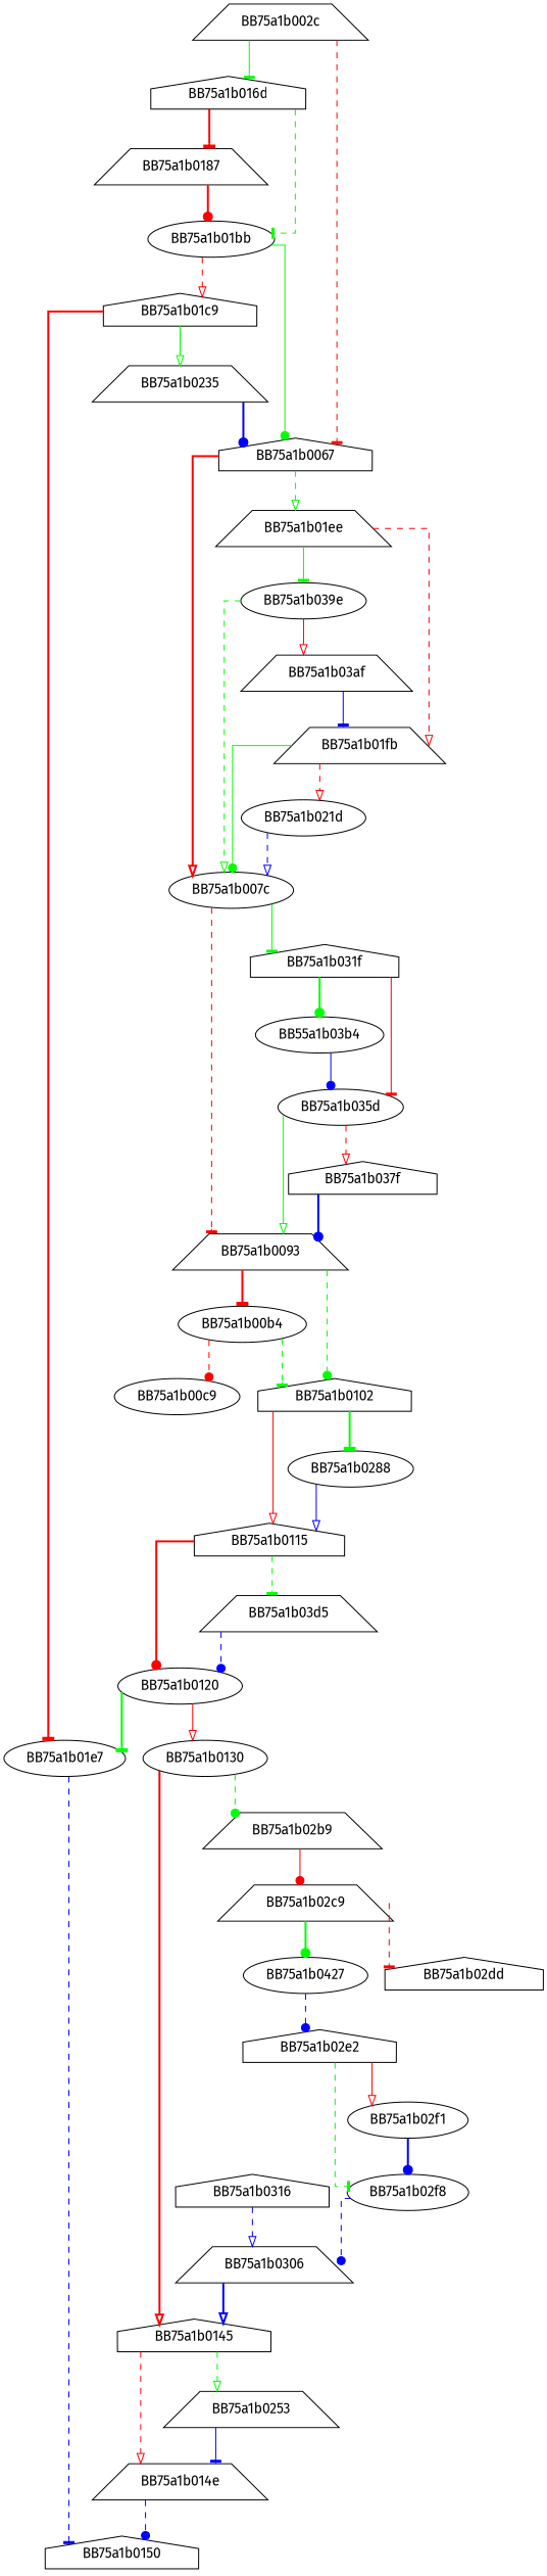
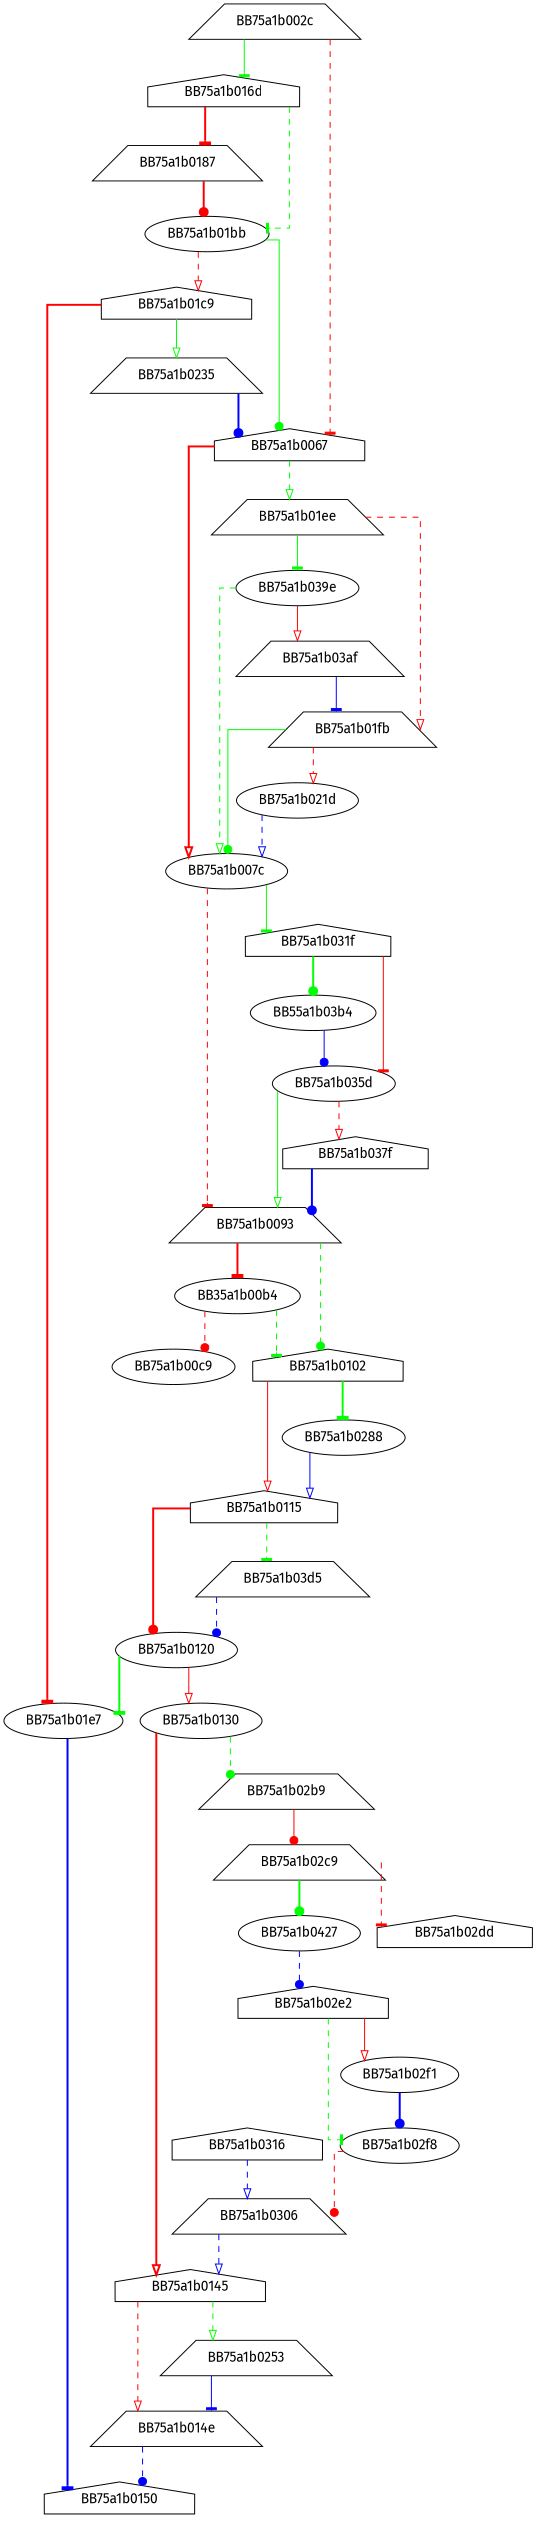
  digraph {
    fontname="Fira Sans"
    splines=ortho
    node [fontname="Fira Sans" shape=ellipse]
    edge [arrowhead=onormal color=red fontname="Fira Sans" style=dashed]
    BB75a1b002c [shape=trapezium]
    BB75a1b016d [shape=house]
    BB75a1b0067 [shape=house]
    BB75a1b01bb
    BB75a1b0187 [shape=trapezium]
    BB75a1b01ee [shape=trapezium]
    BB75a1b007c
    BB75a1b01c9 [shape=house]
    BB75a1b039e
    BB75a1b01fb [shape=trapezium]
    BB75a1b031f [shape=house]
    BB75a1b0093 [shape=trapezium]
    BB75a1b03af [shape=trapezium]
    BB75a1b021d
    n15 [label=BB55a1b03b4]
    BB75a1b035d
    BB75a1b0102 [shape=house]
-   BB75a1b00b4
+   BB75a1b00b4 [label=BB35a1b00b4]
    BB75a1b037f [shape=house]
    BB75a1b0288
    BB75a1b0115 [shape=house]
    BB75a1b00c9
    BB75a1b03d5 [shape=trapezium]
    BB75a1b0120
    BB75a1b01e7
    BB75a1b0130
    BB75a1b0150 [shape=house]
    BB75a1b02b9 [shape=trapezium]
    BB75a1b0145 [shape=house]
    BB75a1b02c9 [shape=trapezium]
    BB75a1b0253 [shape=trapezium]
    BB75a1b014e [shape=trapezium]
    BB75a1b0316 [shape=house]
    BB75a1b0306 [shape=trapezium]
    BB75a1b0427
    BB75a1b02dd [shape=house]
    BB75a1b0235 [shape=trapezium]
    BB75a1b02e2 [shape=house]
    BB75a1b02f8
    BB75a1b02f1
    BB75a1b002c -> BB75a1b016d [arrowhead=tee color=green style=solid]
    BB75a1b002c -> BB75a1b0067 [arrowhead=tee]
    BB75a1b016d -> BB75a1b01bb [arrowhead=tee color=green]
    BB75a1b016d -> BB75a1b0187 [arrowhead=tee style=bold]
    BB75a1b0067 -> BB75a1b01ee [color=green]
    BB75a1b0067 -> BB75a1b007c [style=bold]
    BB75a1b01bb -> BB75a1b0067 [arrowhead=dot color=green style=solid]
    BB75a1b01bb -> BB75a1b01c9
    BB75a1b0187 -> BB75a1b01bb [arrowhead=dot style=bold]
    BB75a1b01ee -> BB75a1b039e [arrowhead=tee color=green style=solid]
    BB75a1b01ee -> BB75a1b01fb
    BB75a1b007c -> BB75a1b031f [arrowhead=tee color=green style=solid]
    BB75a1b007c -> BB75a1b0093 [arrowhead=tee]
    BB75a1b01c9 -> BB75a1b01e7 [arrowhead=tee style=bold]
    BB75a1b01c9 -> BB75a1b0235 [color=green style=solid]
    BB75a1b039e -> BB75a1b007c [color=green]
    BB75a1b039e -> BB75a1b03af [style=solid]
    BB75a1b01fb -> BB75a1b007c [arrowhead=dot color=green style=solid]
    BB75a1b01fb -> BB75a1b021d
    BB75a1b031f -> n15 [arrowhead=dot color=green style=bold]
    BB75a1b031f -> BB75a1b035d [arrowhead=tee style=solid]
    BB75a1b0093 -> BB75a1b0102 [arrowhead=dot color=green]
    BB75a1b0093 -> BB75a1b00b4 [arrowhead=tee style=bold]
    BB75a1b03af -> BB75a1b01fb [arrowhead=tee color=blue style=solid]
    BB75a1b021d -> BB75a1b007c [color=blue]
    n15 -> BB75a1b035d [arrowhead=dot color=blue style=solid]
    BB75a1b035d -> BB75a1b0093 [color=green style=solid]
    BB75a1b035d -> BB75a1b037f
    BB75a1b0102 -> BB75a1b0288 [arrowhead=tee color=green style=bold]
    BB75a1b0102 -> BB75a1b0115 [style=solid]
    BB75a1b00b4 -> BB75a1b0102 [arrowhead=tee color=green]
    BB75a1b00b4 -> BB75a1b00c9 [arrowhead=dot]
    BB75a1b037f -> BB75a1b0093 [arrowhead=dot color=blue style=bold]
    BB75a1b0288 -> BB75a1b0115 [color=blue style=solid]
    BB75a1b0115 -> BB75a1b03d5 [arrowhead=tee color=green]
    BB75a1b0115 -> BB75a1b0120 [arrowhead=dot style=bold]
    BB75a1b03d5 -> BB75a1b0120 [arrowhead=dot color=blue]
    BB75a1b0120 -> BB75a1b01e7 [arrowhead=tee color=green style=bold]
    BB75a1b0120 -> BB75a1b0130 [style=solid]
-   BB75a1b01e7 -> BB75a1b0150 [arrowhead=tee color=blue]
+   BB75a1b01e7 -> BB75a1b0150 [arrowhead=tee color=blue style=bold]
    BB75a1b0130 -> BB75a1b02b9 [arrowhead=dot color=green]
    BB75a1b0130 -> BB75a1b0145 [style=bold]
    BB75a1b02b9 -> BB75a1b02c9 [arrowhead=dot style=solid]
    BB75a1b0145 -> BB75a1b0253 [color=green]
    BB75a1b0145 -> BB75a1b014e
    BB75a1b02c9 -> BB75a1b0427 [arrowhead=dot color=green style=bold]
    BB75a1b02c9 -> BB75a1b02dd [arrowhead=tee]
    BB75a1b0253 -> BB75a1b014e [arrowhead=tee color=blue style=solid]
    BB75a1b014e -> BB75a1b0150 [arrowhead=dot color=blue]
    BB75a1b0316 -> BB75a1b0306 [color=blue]
-   BB75a1b0306 -> BB75a1b0145 [color=blue style=bold]
+   BB75a1b0306 -> BB75a1b0145 [color=blue]
    BB75a1b0427 -> BB75a1b02e2 [arrowhead=dot color=blue]
    BB75a1b0235 -> BB75a1b0067 [arrowhead=dot color=blue style=bold]
    BB75a1b02e2 -> BB75a1b02f8 [arrowhead=tee color=green]
    BB75a1b02e2 -> BB75a1b02f1 [style=solid]
-   BB75a1b02f8 -> BB75a1b0306 [arrowhead=dot color=blue]
+   BB75a1b02f8 -> BB75a1b0306 [arrowhead=dot]
    BB75a1b02f1 -> BB75a1b02f8 [arrowhead=dot color=blue style=bold]
  }
